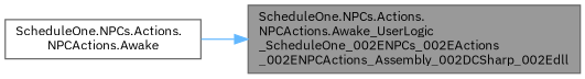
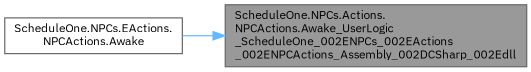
  digraph {
    rankdir=RL
    fontname="IBM Plex Sans"
    node [fontname="IBM Plex Sans" fontsize=10 shape=box style=filled]
    n1 [color=gray40 fillcolor=grey60 fontcolor=black height=0.2 label="ScheduleOne.NPCs.Actions.\lNPCActions.Awake_UserLogic\l_ScheduleOne_002ENPCs_002EActions\l_002ENPCActions_Assembly_002DCSharp_002Edll" width=0.4]
-   n2 [color=grey40 fillcolor=white height=0.2 label="ScheduleOne.NPCs.Actions.\lNPCActions.Awake" width=0.4]
+   n2 [color=grey40 fillcolor=white height=0.2 label="ScheduleOne.NPCs.EActions.\lNPCActions.Awake" width=0.4]
    n1 -> n2 [color=steelblue1 dir=back fontname="IBM Plex Sans" fontsize=10 labelfontname=Helvetica labelfontsize=10 style=solid]
  }
